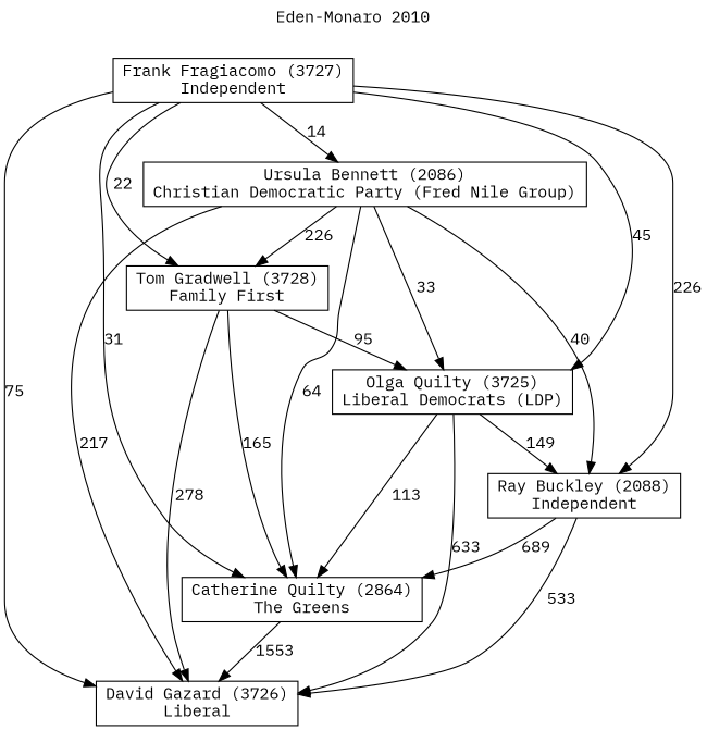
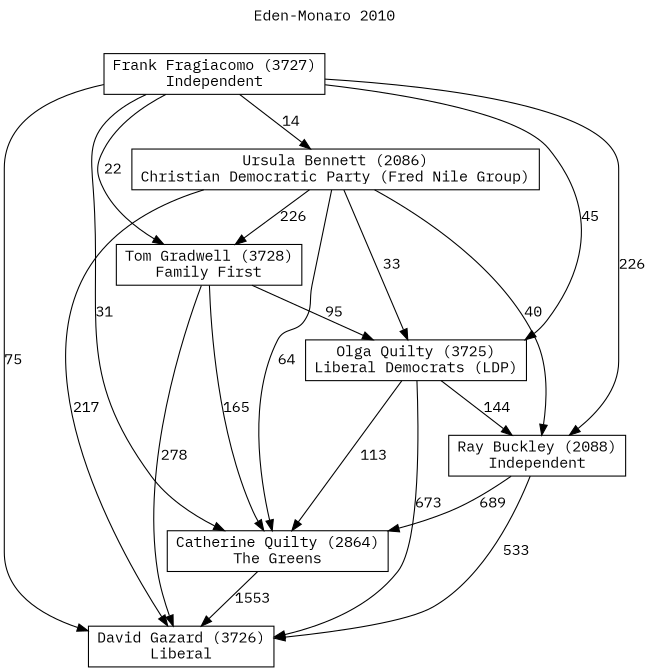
  digraph {
    fontname="IBM Plex Mono"
    label="Eden-Monaro 2010"
    labelloc=t
    mclimit=10
    node [fontname="IBM Plex Mono" shape=box]
    edge [fontname="IBM Plex Mono"]
    n1 [label="David Gazard (3726)\nLiberal"]
    n2 [label="Catherine Quilty (2864)\nThe Greens"]
    n3 [label="Ray Buckley (2088)\nIndependent"]
    n4 [label="Olga Quilty (3725)\nLiberal Democrats (LDP)"]
    n5 [label="Tom Gradwell (3728)\nFamily First"]
    n6 [label="Ursula Bennett (2086)\nChristian Democratic Party (Fred Nile Group)"]
    n7 [label="Frank Fragiacomo (3727)\nIndependent"]
    n2 -> n1 [label=1553]
    n3 -> n1 [label=533]
    n3 -> n2 [label=689]
-   n4 -> n1 [label=633]
+   n4 -> n1 [label=673]
    n4 -> n2 [label=113]
-   n4 -> n3 [label=149]
+   n4 -> n3 [label=144]
    n5 -> n1 [label=278]
    n5 -> n2 [label=165]
    n5 -> n4 [label=95]
    n6 -> n1 [label=217]
    n6 -> n2 [label=64]
    n6 -> n3 [label=40]
    n6 -> n4 [label=33]
    n6 -> n5 [label=226]
    n7 -> n1 [label=75]
    n7 -> n2 [label=31]
    n7 -> n3 [label=226]
    n7 -> n4 [label=45]
    n7 -> n5 [label=22]
    n7 -> n6 [label=14]
  }
